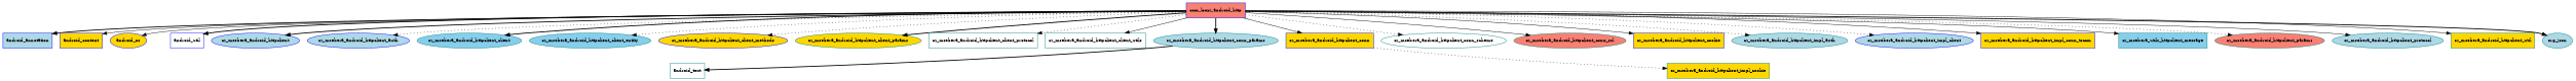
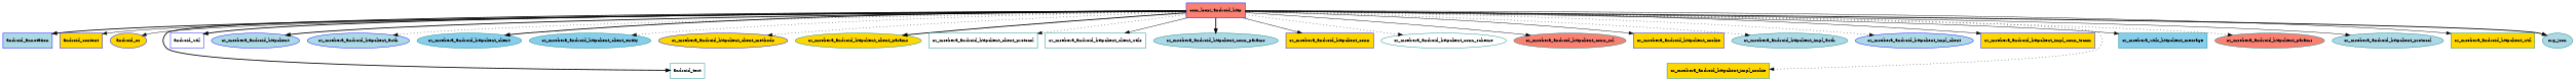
  digraph {
    node [color=teal fillcolor=gold fontsize=10.0 shape=ellipse style=filled]
    edge [style=solid]
    com_loopj_android_http [color=blue fillcolor=salmon shape=box]
    android_annotation [color=blue fillcolor=lightblue shape=box]
    android_content [color=blue shape=box]
    android_os [color=blue]
    android_text [fillcolor=white shape=box]
    android_util [color=blue fillcolor=white shape=box]
    cz_msebera_android_httpclient [color=blue fillcolor=lightblue]
    cz_msebera_android_httpclient_auth [color=blue fillcolor=lightblue]
    cz_msebera_android_httpclient_client [fillcolor=skyblue]
    cz_msebera_android_httpclient_client_entity [fillcolor=skyblue]
    cz_msebera_android_httpclient_client_methods [color=blue]
    cz_msebera_android_httpclient_client_params
    cz_msebera_android_httpclient_client_protocol [fillcolor=white shape=box]
    cz_msebera_android_httpclient_client_utils [fillcolor=white shape=box]
    cz_msebera_android_httpclient_conn [color=blue shape=box]
    cz_msebera_android_httpclient_conn_params [fillcolor=lightblue]
    cz_msebera_android_httpclient_conn_scheme [fillcolor=white]
    cz_msebera_android_httpclient_conn_ssl [fillcolor=salmon]
    cz_msebera_android_httpclient_cookie [color=blue shape=box]
    cz_msebera_android_httpclient_impl_auth [fillcolor=lightblue]
    cz_msebera_android_httpclient_impl_client [color=blue fillcolor=lightblue]
    cz_msebera_android_httpclient_impl_conn_tsccm [color=blue shape=box]
    cz_msebera_android_httpclient_impl_cookie [shape=box]
    n24 [fillcolor=skyblue label=cz_msebera_utils_httpclient_message shape=box]
    cz_msebera_android_httpclient_params [fillcolor=salmon]
    cz_msebera_android_httpclient_protocol [fillcolor=lightblue]
    cz_msebera_android_httpclient_util [shape=box]
    org_json [fillcolor=lightblue]
    com_loopj_android_http -> android_annotation [style=bold]
    com_loopj_android_http -> android_content
    com_loopj_android_http -> android_os
-   cz_msebera_android_httpclient_conn_params -> android_text [style=bold]
+   com_loopj_android_http -> android_text [style=bold]
    com_loopj_android_http -> android_util [style=bold]
    com_loopj_android_http -> cz_msebera_android_httpclient [style=bold]
    com_loopj_android_http -> cz_msebera_android_httpclient_auth [style=dotted]
    com_loopj_android_http -> cz_msebera_android_httpclient_client [style=bold]
    com_loopj_android_http -> cz_msebera_android_httpclient_client_entity [style=dotted]
    com_loopj_android_http -> cz_msebera_android_httpclient_client_methods [style=dotted]
    com_loopj_android_http -> cz_msebera_android_httpclient_client_params [style=bold]
    com_loopj_android_http -> cz_msebera_android_httpclient_client_protocol [style=dotted]
    com_loopj_android_http -> cz_msebera_android_httpclient_client_utils
    com_loopj_android_http -> cz_msebera_android_httpclient_conn
    com_loopj_android_http -> cz_msebera_android_httpclient_conn_params [style=bold]
    com_loopj_android_http -> cz_msebera_android_httpclient_conn_scheme [style=dotted]
    com_loopj_android_http -> cz_msebera_android_httpclient_conn_ssl
    com_loopj_android_http -> cz_msebera_android_httpclient_cookie
    com_loopj_android_http -> cz_msebera_android_httpclient_impl_auth [style=dotted]
    com_loopj_android_http -> cz_msebera_android_httpclient_impl_client [style=dotted]
    com_loopj_android_http -> cz_msebera_android_httpclient_impl_conn_tsccm
-   cz_msebera_android_httpclient_conn -> cz_msebera_android_httpclient_impl_cookie [style=dotted]
+   com_loopj_android_http -> cz_msebera_android_httpclient_impl_cookie [style=dotted]
    com_loopj_android_http -> n24
    com_loopj_android_http -> cz_msebera_android_httpclient_params [style=dotted]
    com_loopj_android_http -> cz_msebera_android_httpclient_protocol
    com_loopj_android_http -> cz_msebera_android_httpclient_util
    com_loopj_android_http -> org_json [style=bold]
  }
